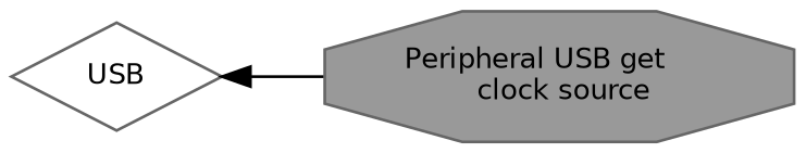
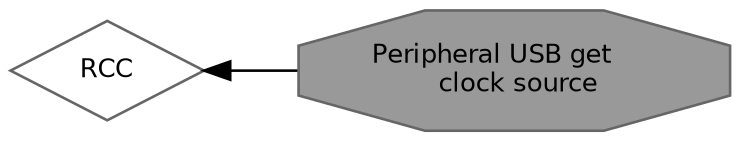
  digraph {
    rankdir=LR
    node [color=gray40 fontname=Helvetica fontsize=10 style=filled]
-   n1 [fillcolor=white height=0.2 label=USB shape=diamond width=0.4]
+   n1 [fillcolor=white height=0.2 label=RCC shape=diamond width=0.4]
    n2 [fillcolor=grey60 fontcolor=black height=0.2 label="Peripheral USB get\l clock source" shape=octagon width=0.4]
    n1 -> n2 [dir=back fontname=Helvetica fontsize=10 labelfontname=Helvetica labelfontsize=10 shape=plaintext style=solid]
  }
